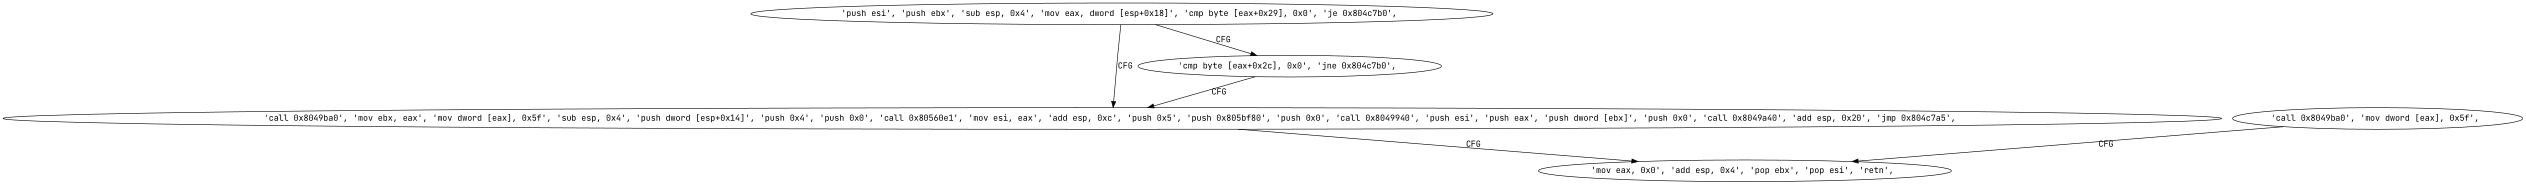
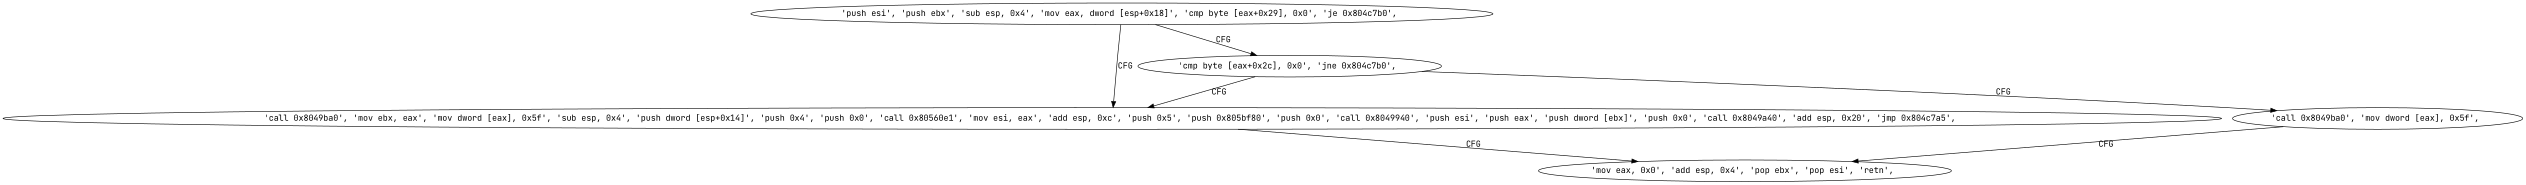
  digraph {
    fontname="JetBrains Mono"
    node [fontname="JetBrains Mono"]
    edge [fontname="JetBrains Mono"]
    n1 [label="'push esi', 'push ebx', 'sub esp, 0x4', 'mov eax, dword [esp+0x18]', 'cmp byte [eax+0x29], 0x0', 'je 0x804c7b0', "]
    n2 [label="'call 0x8049ba0', 'mov ebx, eax', 'mov dword [eax], 0x5f', 'sub esp, 0x4', 'push dword [esp+0x14]', 'push 0x4', 'push 0x0', 'call 0x80560e1', 'mov esi, eax', 'add esp, 0xc', 'push 0x5', 'push 0x805bf80', 'push 0x0', 'call 0x8049940', 'push esi', 'push eax', 'push dword [ebx]', 'push 0x0', 'call 0x8049a40', 'add esp, 0x20', 'jmp 0x804c7a5', "]
    n3 [label="'cmp byte [eax+0x2c], 0x0', 'jne 0x804c7b0', "]
    n4 [label="'mov eax, 0x0', 'add esp, 0x4', 'pop ebx', 'pop esi', 'retn', "]
    n5 [label="'call 0x8049ba0', 'mov dword [eax], 0x5f', "]
    n1 -> n2 [label=CFG]
    n1 -> n3 [label=CFG]
    n2 -> n4 [label=CFG]
    n3 -> n2 [label=CFG]
+   n3 -> n5 [label=CFG]
    n5 -> n4 [label=CFG]
  }
